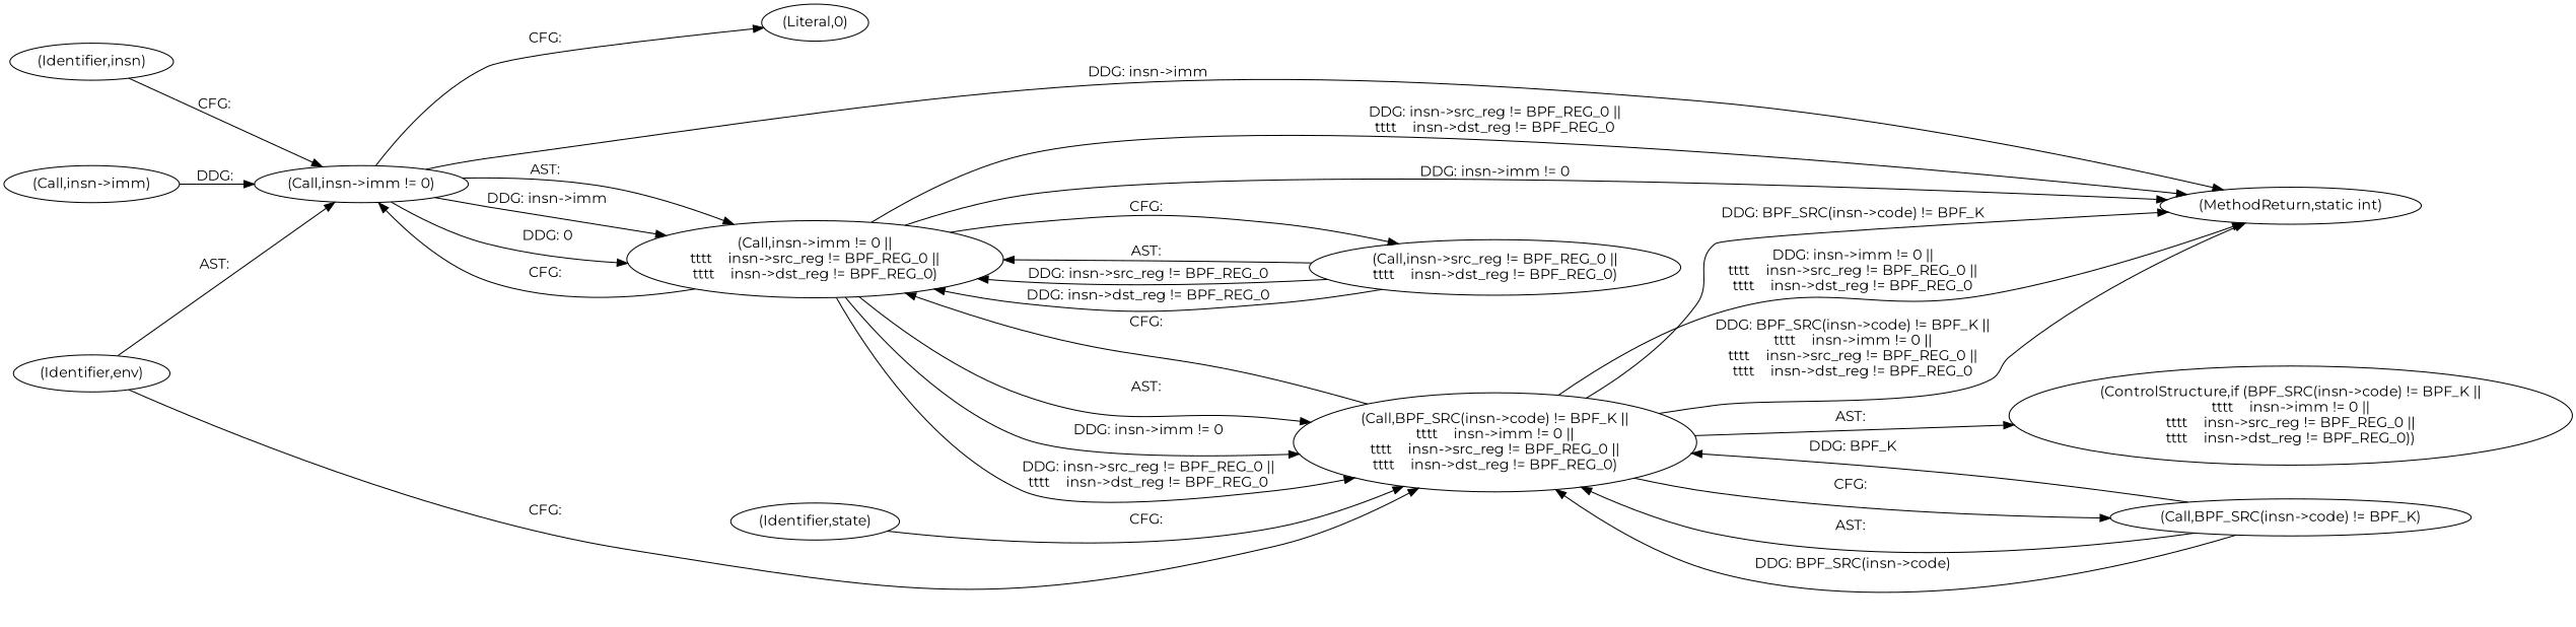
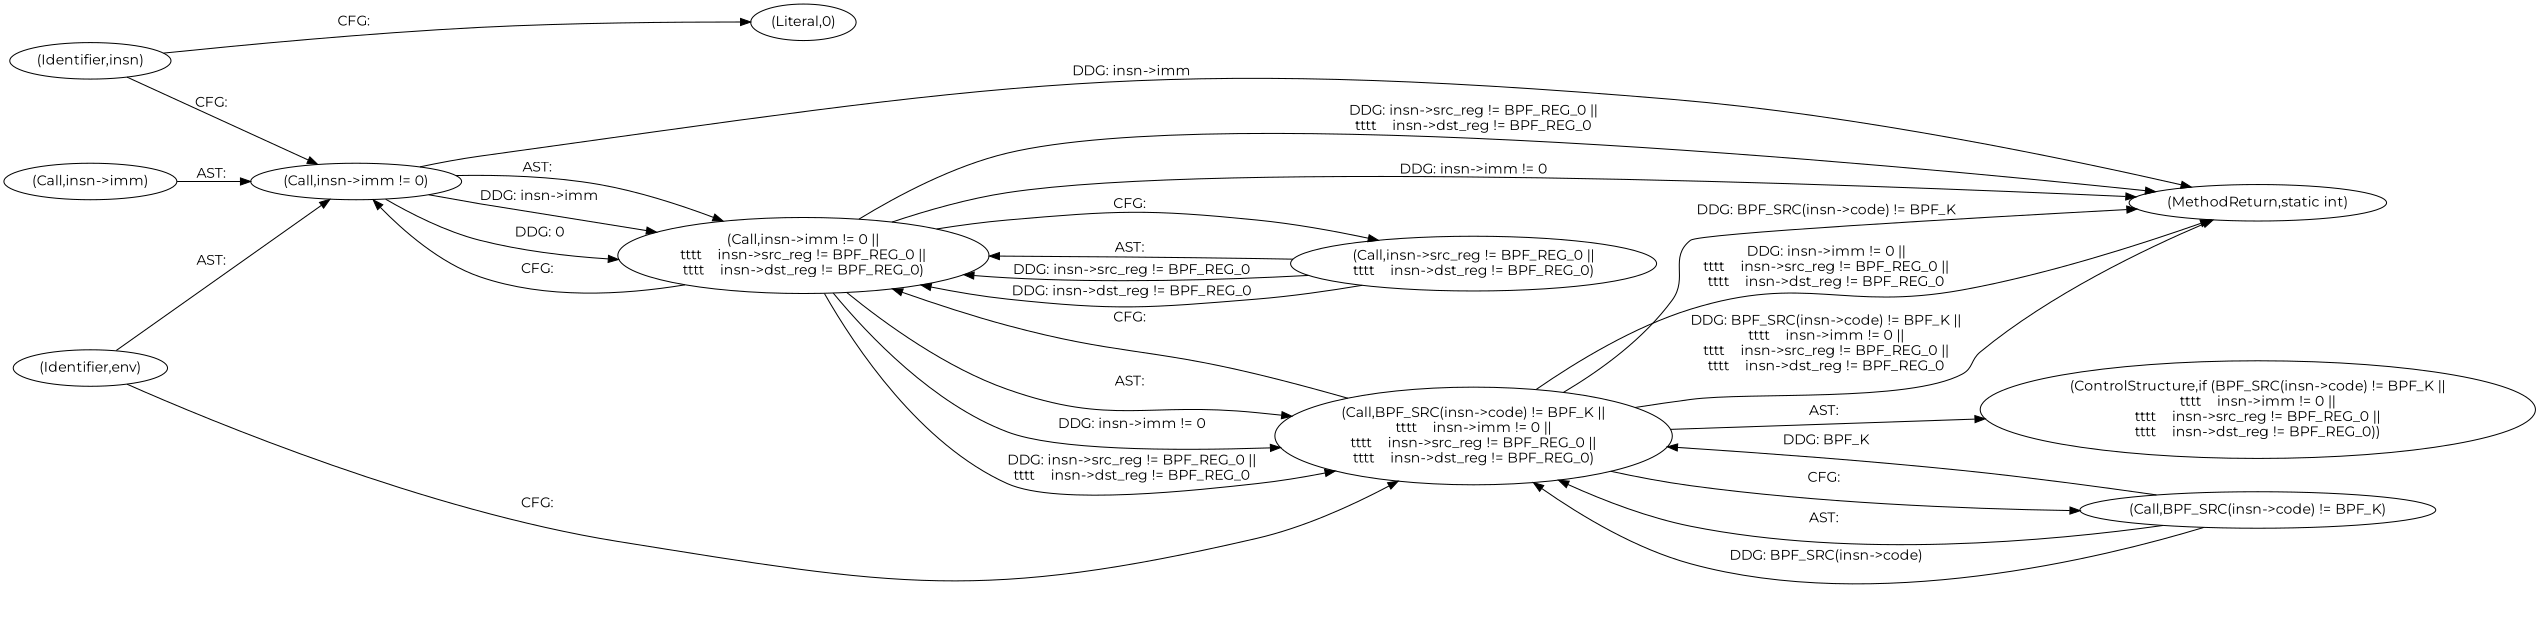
  digraph {
    fontname=Montserrat
    rankdir=LR
    node [fontname=Montserrat]
    edge [fontname=Montserrat]
    n1 [label="(Call,insn->imm != 0)"]
    n2 [label="(Call,insn->imm != 0 ||\n\t\t\t\t    insn->src_reg != BPF_REG_0 ||\n\t\t\t\t    insn->dst_reg != BPF_REG_0)"]
    n3 [label="(Literal,0)"]
    n4 [label="(MethodReturn,static int)"]
    n5 [label="(Call,BPF_SRC(insn->code) != BPF_K ||\n\t\t\t\t    insn->imm != 0 ||\n\t\t\t\t    insn->src_reg != BPF_REG_0 ||\n\t\t\t\t    insn->dst_reg != BPF_REG_0)"]
    n6 [label="(Call,insn->src_reg != BPF_REG_0 ||\n\t\t\t\t    insn->dst_reg != BPF_REG_0)"]
    n7 [label="(Call,BPF_SRC(insn->code) != BPF_K)"]
    n8 [label="(ControlStructure,if (BPF_SRC(insn->code) != BPF_K ||\n\t\t\t\t    insn->imm != 0 ||\n\t\t\t\t    insn->src_reg != BPF_REG_0 ||\n\t\t\t\t    insn->dst_reg != BPF_REG_0))"]
    n9 [label="(Call,insn->imm)"]
-   n10 [label="(Identifier,state)"]
    n11 [label="(Identifier,insn)"]
    n12 [label="(Identifier,env)"]
    n1 -> n2 [label="AST: "]
    n1 -> n2 [label="DDG: insn->imm"]
    n1 -> n2 [label="DDG: 0"]
-   n1 -> n3 [label="CFG: "]
+   n11 -> n3 [label="CFG: "]
    n1 -> n4 [label="DDG: insn->imm"]
    n2 -> n1 [label="CFG: "]
    n2 -> n4 [label="DDG: insn->src_reg != BPF_REG_0 ||\n\t\t\t\t    insn->dst_reg != BPF_REG_0"]
    n2 -> n4 [label="DDG: insn->imm != 0"]
    n2 -> n5 [label="AST: "]
    n2 -> n5 [label="DDG: insn->imm != 0"]
    n2 -> n5 [label="DDG: insn->src_reg != BPF_REG_0 ||\n\t\t\t\t    insn->dst_reg != BPF_REG_0"]
    n2 -> n6 [label="CFG: "]
    n5 -> n2 [label="CFG: "]
    n5 -> n4 [label="DDG: BPF_SRC(insn->code) != BPF_K"]
    n5 -> n4 [label="DDG: insn->imm != 0 ||\n\t\t\t\t    insn->src_reg != BPF_REG_0 ||\n\t\t\t\t    insn->dst_reg != BPF_REG_0"]
    n5 -> n4 [label="DDG: BPF_SRC(insn->code) != BPF_K ||\n\t\t\t\t    insn->imm != 0 ||\n\t\t\t\t    insn->src_reg != BPF_REG_0 ||\n\t\t\t\t    insn->dst_reg != BPF_REG_0"]
    n5 -> n7 [label="CFG: "]
    n5 -> n8 [label="AST: "]
    n6 -> n2 [label="AST: "]
    n6 -> n2 [label="DDG: insn->src_reg != BPF_REG_0"]
    n6 -> n2 [label="DDG: insn->dst_reg != BPF_REG_0"]
    n7 -> n5 [label="AST: "]
    n7 -> n5 [label="DDG: BPF_SRC(insn->code)"]
    n7 -> n5 [label="DDG: BPF_K"]
-   n9 -> n1 [label="DDG: "]
-   n10 -> n5 [label="CFG: "]
+   n9 -> n1 [label="AST: "]
    n11 -> n1 [label="CFG: "]
    n12 -> n1 [label="AST: "]
    n12 -> n5 [label="CFG: "]
  }
